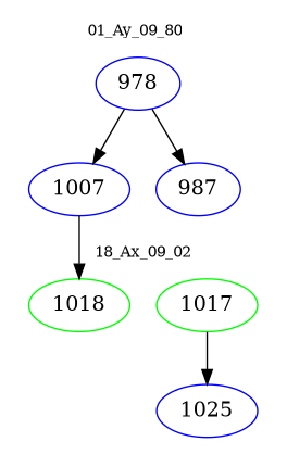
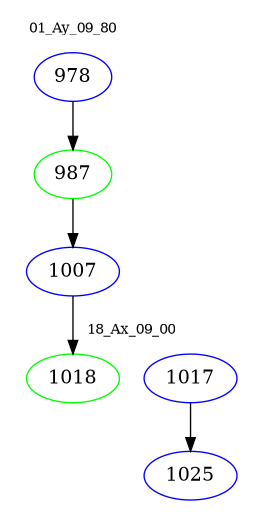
  digraph {
    fontname="DejaVu Serif"
    node [color=blue fontname="DejaVu Serif"]
    edge [color=black fontname="DejaVu Serif"]
-   n1 [color=green label=1017]
+   n1 [label=1017]
    n2 [label=1025]
    n3 [color=green label=1018]
    n4 [label=978]
    n5 [label=1007]
-   n6 [label=987]
+   n6 [color=green label=987]
    subgraph cluster_1 {
      color=white
      fontsize=10
-     label="18_Ax_09_02"
+     label="18_Ax_09_00"
      n1
      n2
      n3
    }
    subgraph cluster_2 {
      color=white
      fontsize=10
      label="01_Ay_09_80"
      n4
      n5
      n6
    }
    n1 -> n2
-   n4 -> n5
+   n6 -> n5
    n4 -> n6
    n5 -> n3
  }
